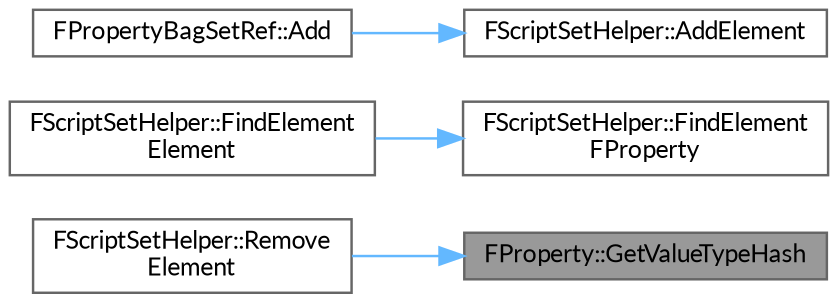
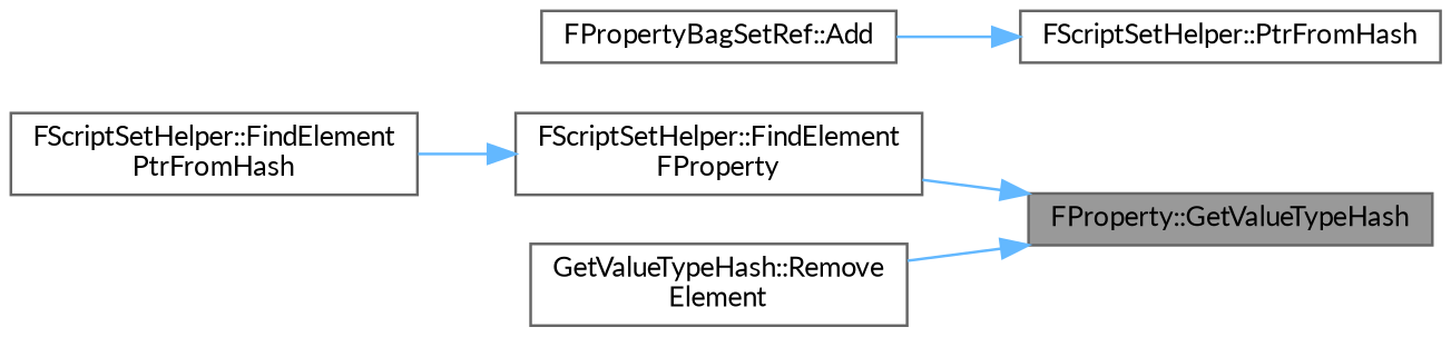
  digraph {
    fontname=Lato
    rankdir=RL
    node [color=grey40 fillcolor=white fontname=Lato fontsize=10 shape=box style=filled]
    edge [color=steelblue1 dir=back fontname=Lato fontsize=10 labelfontname=Helvetica labelfontsize=10 style=solid]
    n1 [color=gray40 fillcolor=grey60 fontcolor=black height=0.2 label="FProperty::GetValueTypeHash" width=0.4]
    n2 [height=0.2 label="FScriptSetHelper::FindElement\lFProperty" width=0.4]
-   n3 [height=0.2 label="FScriptSetHelper::Remove\lElement" width=0.4]
-   n4 [height=0.2 label="FScriptSetHelper::AddElement" width=0.4]
+   n3 [height=0.2 label="GetValueTypeHash::Remove\lElement" width=0.4]
+   n4 [height=0.2 label="FScriptSetHelper::PtrFromHash" width=0.4]
    n5 [height=0.2 label="FPropertyBagSetRef::Add" width=0.4]
-   n6 [height=0.2 label="FScriptSetHelper::FindElement\lElement" width=0.4]
+   n6 [height=0.2 label="FScriptSetHelper::FindElement\lPtrFromHash" width=0.4]
+   n1 -> n2
    n1 -> n3
    n2 -> n6
    n4 -> n5
  }
